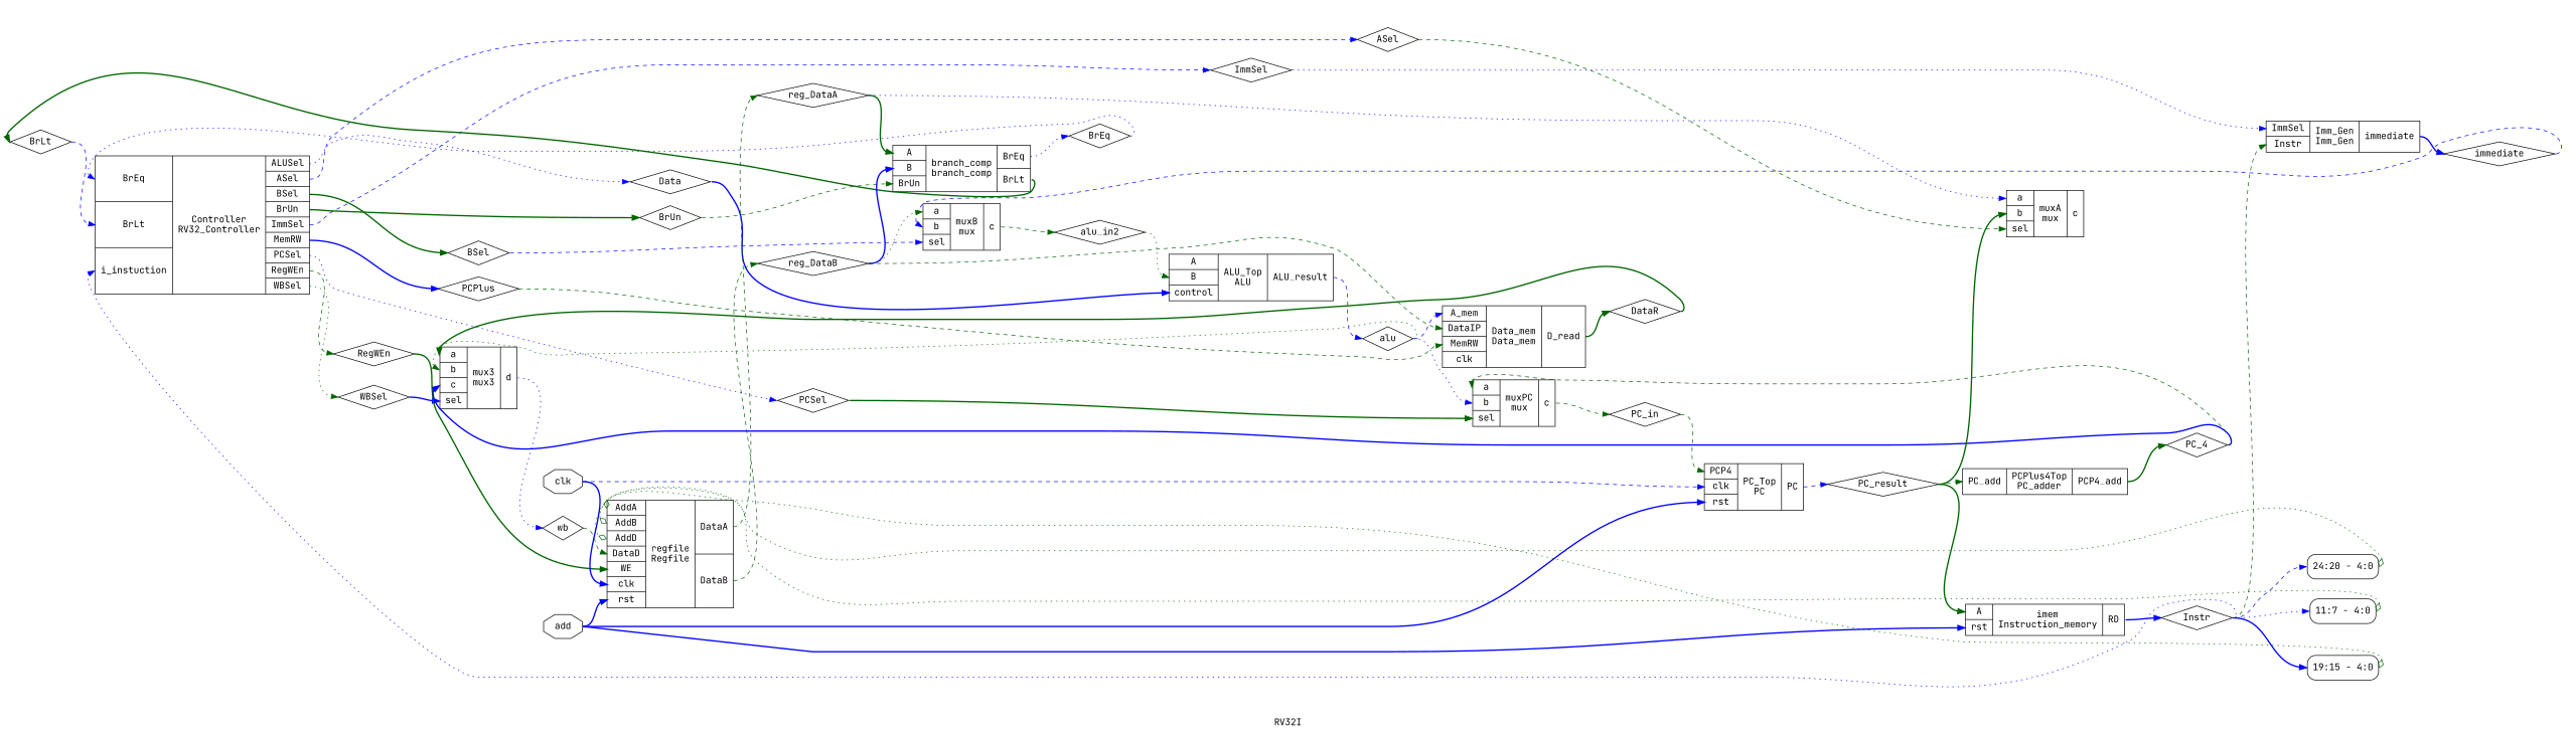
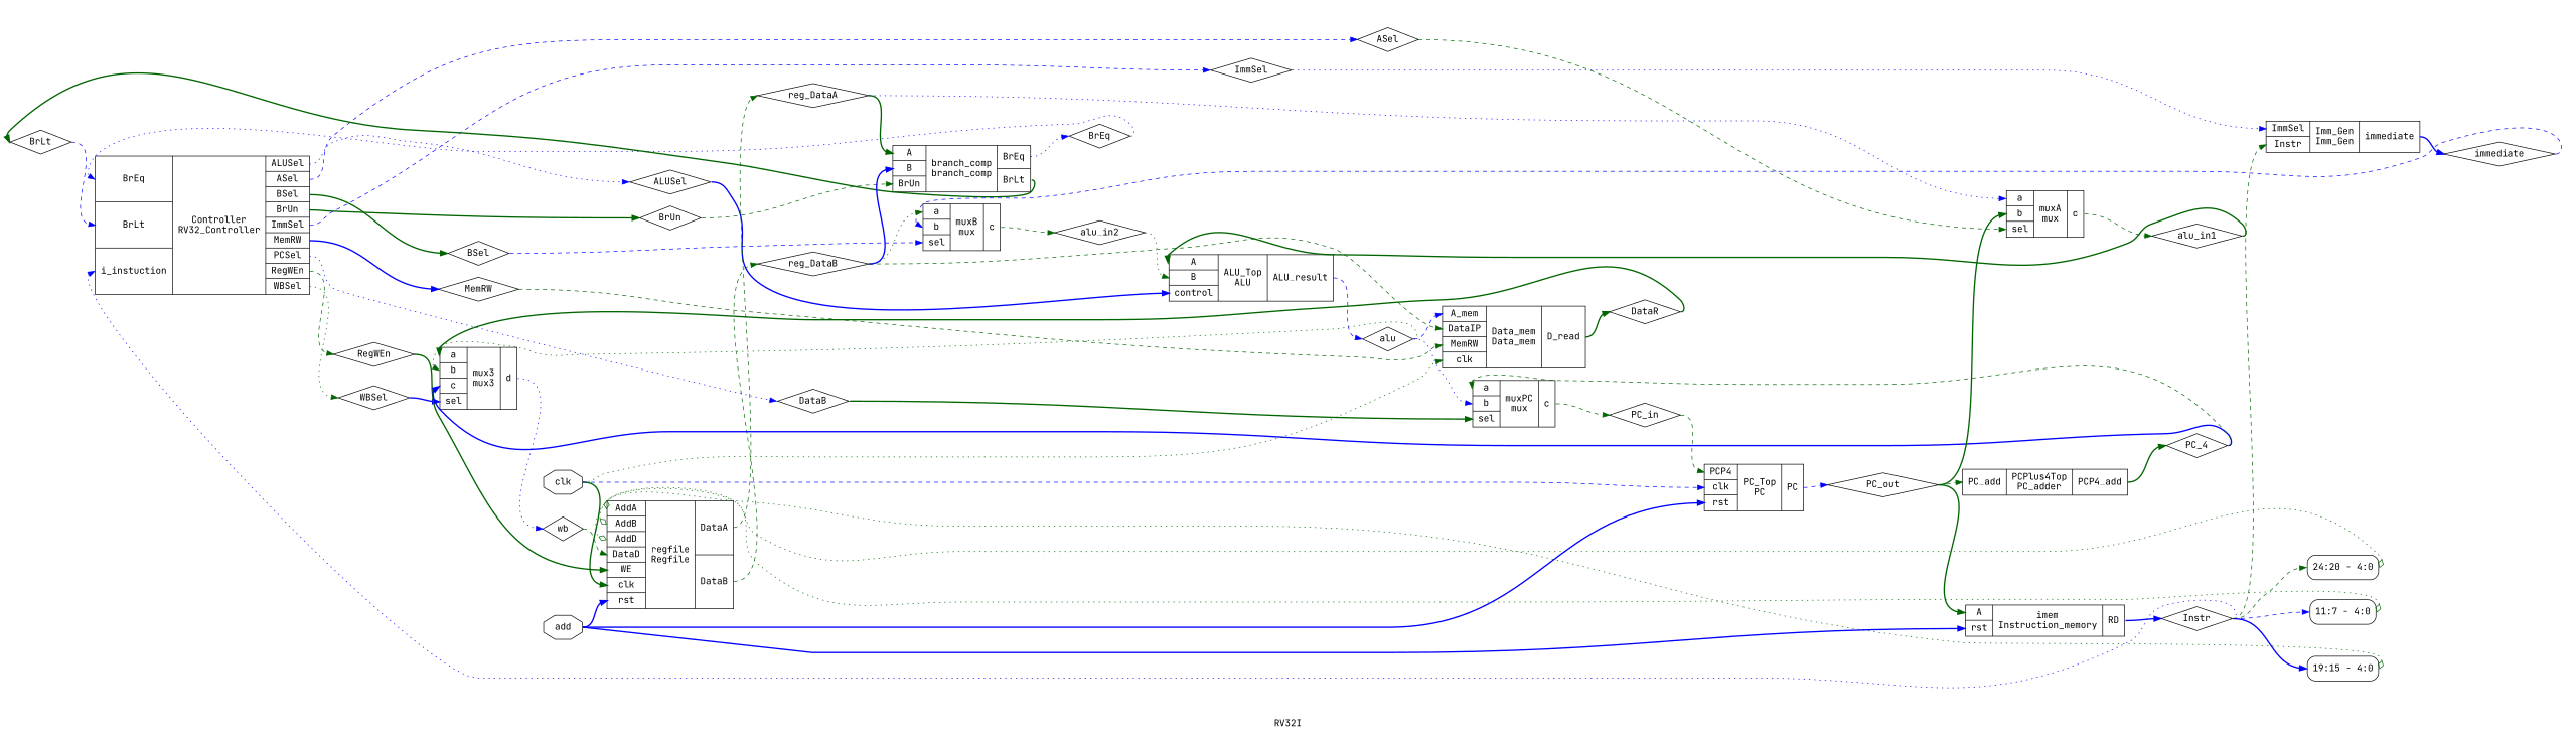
  digraph {
    fontname="JetBrains Mono"
    label=RV32I
    rankdir=LR
    remincross=true
    node [color=black fontcolor=black fontname="JetBrains Mono" shape=diamond]
    edge [color=darkgreen fontcolor=black fontname="JetBrains Mono" headport=w style=dashed tailport=e]
    n1 [label=BrLt]
    n2 [label="{{<p2> BrEq|<p1> BrLt|<p26> i_instuction}|Controller\nRV32_Controller|{<p7> ALUSel|<p9> ASel|<p8> BSel|<p5> BrUn|<p6> ImmSel|<p4> MemRW|<p11> PCSel|<p10> RegWEn|<p3> WBSel}}" shape=record color="" fontcolor=""]
    n3 [label=WBSel]
-   n4 [label=PCPlus]
+   n4 [label=MemRW]
    n5 [label=BrUn]
    n6 [label=ImmSel]
-   n7 [label=Data]
+   n7 [label=ALUSel]
    n8 [label=BSel]
    n9 [label=ASel]
    n10 [label=RegWEn]
-   n11 [label=PCSel]
+   n11 [label=DataB]
    n12 [label=BrEq]
    n13 [label="{{<p28> a|<p29> b|<p30> c|<p31> sel}|mux3\nmux3|{<p32> d}}" shape=record color="" fontcolor=""]
    n14 [label=wb]
    n15 [label="{{<p34> A_mem|<p35> DataIP|<p4> MemRW|<p25> clk}|Data_mem\nData_mem|{<p36> D_read}}" shape=record color="" fontcolor=""]
    n16 [label=DataR]
    n17 [label="{{<p38> A|<p39> B|<p5> BrUn}|branch_comp\nbranch_comp|{<p2> BrEq|<p1> BrLt}}" shape=record color="" fontcolor=""]
    n18 [label="{{<p6> ImmSel|<p12> Instr}|Imm_Gen\nImm_Gen|{<p17> immediate}}" shape=record color="" fontcolor=""]
    n19 [label=immediate]
    n20 [label="{{<p38> A|<p39> B|<p42> control}|ALU_Top\nALU|{<p43> ALU_result}}" shape=record color="" fontcolor=""]
    n21 [label=alu]
    n22 [label="{{<p28> a|<p29> b|<p31> sel}|muxB\nmux|{<p30> c}}" shape=record color="" fontcolor=""]
    n23 [label=alu_in2]
    n24 [label="{{<p28> a|<p29> b|<p31> sel}|muxA\nmux|{<p30> c}}" shape=record color="" fontcolor=""]
+   n25 [label=alu_in1]
    n26 [label="{{<p47> AddA|<p48> AddB|<p49> AddD|<p50> DataD|<p51> WE|<p25> clk|<p24> rst}|regfile\nRegfile|{<p52> DataA|<p53> DataB}}" shape=record color="" fontcolor=""]
    n27 [label=reg_DataB]
    n28 [label=reg_DataA]
    n29 [label="{{<p28> a|<p29> b|<p31> sel}|muxPC\nmux|{<p30> c}}" shape=record color="" fontcolor=""]
    n30 [label=PC_in]
    n31 [label=Instr]
    n32 [label="<s0> 24:20 - 4:0 " shape=record style=rounded]
    n33 [label="<s0> 19:15 - 4:0 " shape=record style=rounded]
    n34 [label="<s0> 11:7 - 4:0 " shape=record style=rounded]
    n35 [label=PC_4]
    n36 [label="{{<p60> PCP4|<p25> clk|<p24> rst}|PC_Top\nPC|{<p61> PC}}" shape=record color="" fontcolor=""]
-   n37 [label=PC_result]
+   n37 [label=PC_out]
    n38 [label="{{<p38> A|<p24> rst}|imem\nInstruction_memory|{<p55> RD}}" shape=record color="" fontcolor=""]
    n39 [label="{{<p57> PC_add}|PCPlus4Top\nPC_adder|{<p58> PCP4_add}}" shape=record color="" fontcolor=""]
    n40 [label=add shape=octagon]
    n41 [label=clk shape=octagon]
    n1 -> n2 [color=blue headport="p1:w"]
    n2 -> n3 [style=dotted tailport="p3:e"]
    n2 -> n4 [color=blue style=bold tailport="p4:e"]
    n2 -> n5 [style=bold tailport="p5:e"]
    n2 -> n6 [color=blue tailport="p6:e"]
    n2 -> n7 [color=blue style=dotted tailport="p7:e"]
    n2 -> n8 [style=bold tailport="p8:e"]
    n2 -> n9 [color=blue tailport="p9:e"]
    n2 -> n10 [tailport="p10:e"]
    n2 -> n11 [color=blue style=dotted tailport="p11:e"]
    n3 -> n13 [color=blue headport="p31:w" style=bold]
    n4 -> n15 [headport="p4:w"]
    n5 -> n17 [headport="p5:w"]
    n6 -> n18 [color=blue headport="p6:w" style=dotted]
    n7 -> n20 [color=blue headport="p42:w" style=bold]
    n8 -> n22 [color=blue headport="p31:w"]
    n9 -> n24 [headport="p31:w"]
    n10 -> n26 [headport="p51:w" style=bold]
    n11 -> n29 [headport="p31:w" style=bold]
    n12 -> n2 [color=blue headport="p2:w" style=dotted]
    n13 -> n14 [color=blue style=dotted tailport="p32:e"]
    n14 -> n26 [headport="p50:w"]
    n15 -> n16 [style=bold tailport="p36:e"]
    n16 -> n13 [headport="p28:w" style=bold]
    n17 -> n1 [style=bold tailport="p1:e"]
    n17 -> n12 [color=blue style=dotted tailport="p2:e"]
    n18 -> n19 [color=blue style=bold tailport="p17:e"]
    n19 -> n22 [color=blue headport="p29:w"]
    n20 -> n21 [color=blue tailport="p43:e"]
    n21 -> n13 [headport="p29:w" style=dotted]
    n21 -> n15 [color=blue headport="p34:w"]
    n21 -> n29 [color=blue headport="p29:w" style=dotted]
    n22 -> n23 [tailport="p30:e"]
    n23 -> n20 [headport="p39:w" style=dotted]
+   n24 -> n25 [tailport="p30:e"]
+   n25 -> n20 [headport="p38:w" style=bold]
    n26 -> n27 [tailport="p53:e"]
    n26 -> n28 [tailport="p52:e"]
    n27 -> n15 [headport="p35:w"]
    n27 -> n17 [color=blue headport="p39:w" style=bold]
    n27 -> n22 [headport="p28:w" style=dotted]
    n28 -> n17 [headport="p38:w" style=bold]
    n28 -> n24 [color=blue headport="p28:w" style=dotted]
    n29 -> n30 [tailport="p30:e"]
    n30 -> n36 [headport="p60:w"]
    n31 -> n2 [color=blue headport="p26:w" style=dotted]
    n31 -> n18 [headport="p12:w"]
-   n31 -> n32 [color=blue headport="s0:w"]
+   n31 -> n32 [headport="s0:w"]
    n31 -> n33 [color=blue headport="s0:w" style=bold]
-   n31 -> n34 [color=blue headport="s0:w" style=dotted]
+   n31 -> n34 [color=blue headport="s0:w"]
    n32 -> n26 [arrowhead=odiamond arrowtail=odiamond dir=both headport="p48:w" style=dotted]
    n33 -> n26 [arrowhead=odiamond arrowtail=odiamond dir=both headport="p47:w" style=dotted]
    n34 -> n26 [arrowhead=odiamond arrowtail=odiamond dir=both headport="p49:w" style=dotted]
    n35 -> n13 [color=blue headport="p30:w" style=bold]
    n35 -> n29 [headport="p28:w"]
    n36 -> n37 [color=blue tailport="p61:e"]
    n37 -> n24 [headport="p29:w" style=bold]
    n37 -> n38 [headport="p38:w" style=bold]
    n37 -> n39 [headport="p57:w"]
    n38 -> n31 [color=blue style=bold tailport="p55:e"]
    n39 -> n35 [style=bold tailport="p58:e"]
    n40 -> n26 [color=blue headport="p24:w" style=bold]
    n40 -> n36 [color=blue headport="p24:w" style=bold]
    n40 -> n38 [color=blue headport="p24:w" style=bold]
-   n41 -> n26 [color=blue headport="p25:w" style=bold]
+   n41 -> n15 [headport="p25:w" style=dotted]
+   n41 -> n26 [headport="p25:w" style=bold]
    n41 -> n36 [color=blue headport="p25:w"]
  }
